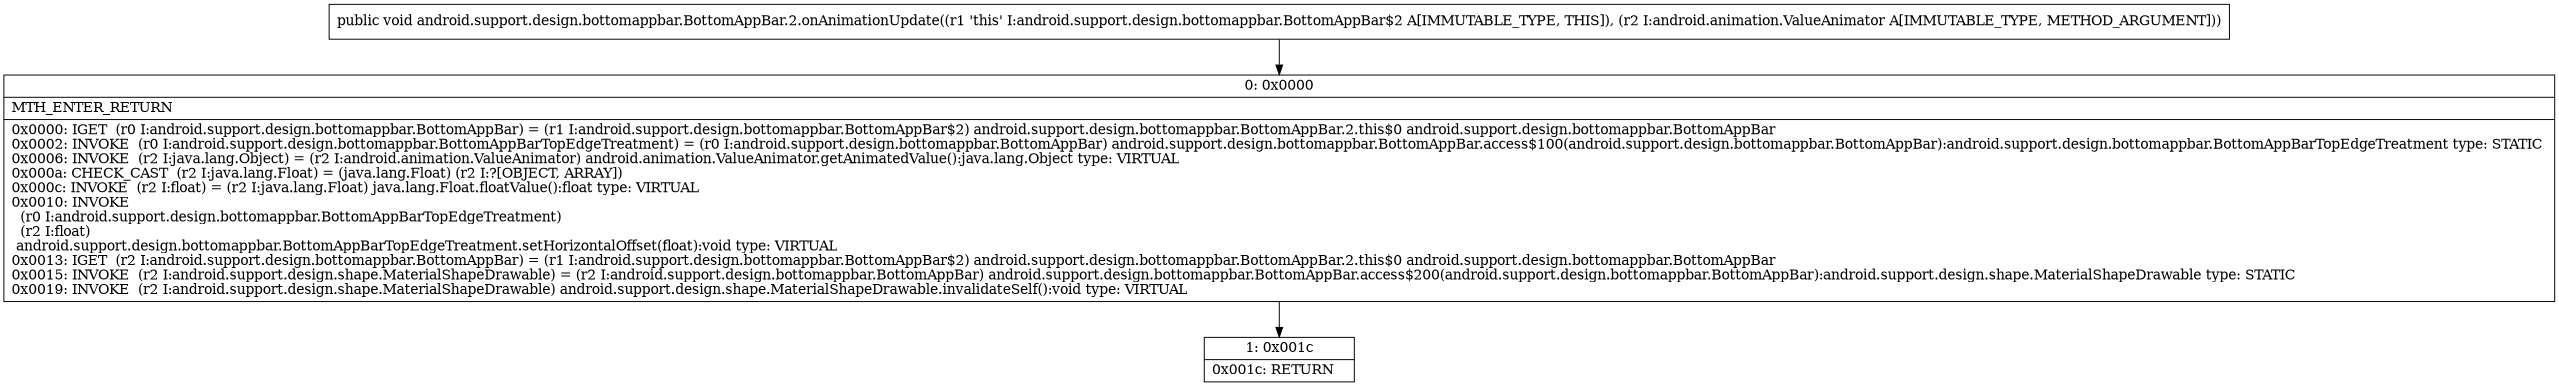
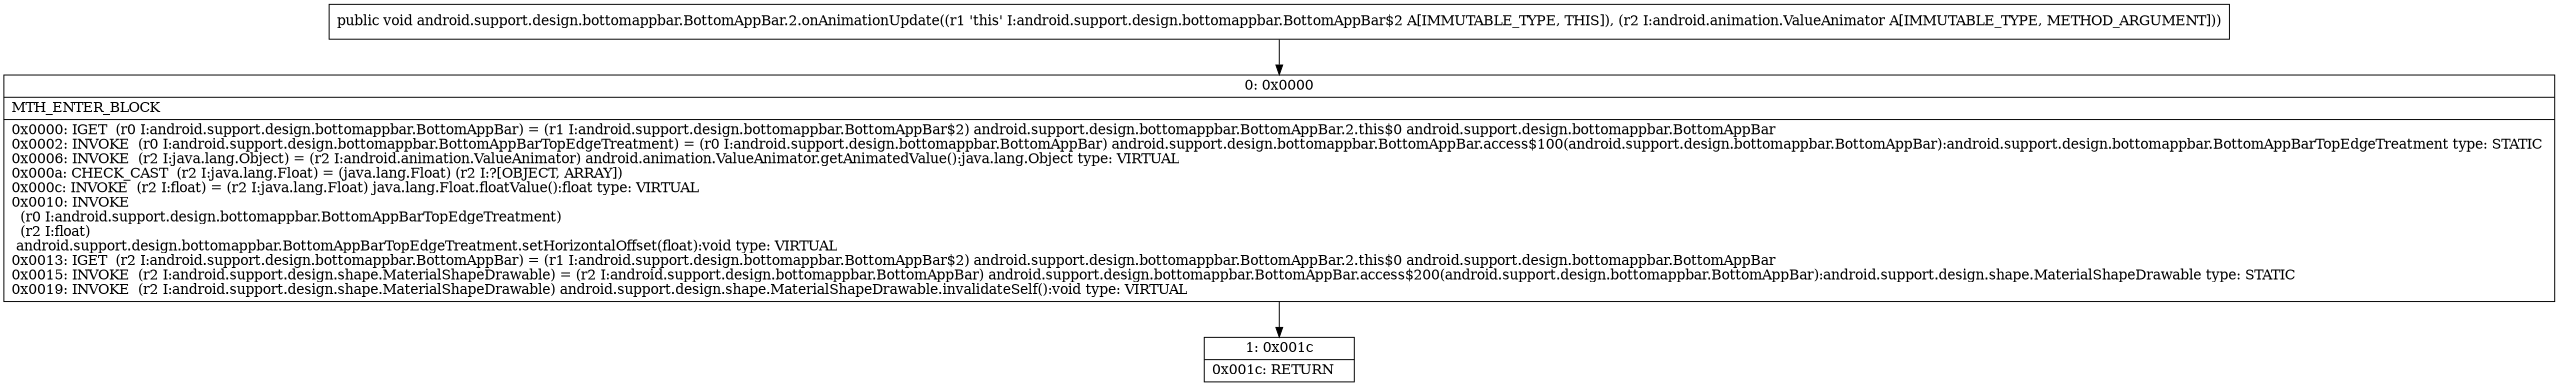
  digraph {
    node [shape=record]
-   n1 [label="{0\:\ 0x0000|MTH_ENTER_RETURN\l|0x0000: IGET  (r0 I:android.support.design.bottomappbar.BottomAppBar) = (r1 I:android.support.design.bottomappbar.BottomAppBar$2) android.support.design.bottomappbar.BottomAppBar.2.this$0 android.support.design.bottomappbar.BottomAppBar \l0x0002: INVOKE  (r0 I:android.support.design.bottomappbar.BottomAppBarTopEdgeTreatment) = (r0 I:android.support.design.bottomappbar.BottomAppBar) android.support.design.bottomappbar.BottomAppBar.access$100(android.support.design.bottomappbar.BottomAppBar):android.support.design.bottomappbar.BottomAppBarTopEdgeTreatment type: STATIC \l0x0006: INVOKE  (r2 I:java.lang.Object) = (r2 I:android.animation.ValueAnimator) android.animation.ValueAnimator.getAnimatedValue():java.lang.Object type: VIRTUAL \l0x000a: CHECK_CAST  (r2 I:java.lang.Float) = (java.lang.Float) (r2 I:?[OBJECT, ARRAY]) \l0x000c: INVOKE  (r2 I:float) = (r2 I:java.lang.Float) java.lang.Float.floatValue():float type: VIRTUAL \l0x0010: INVOKE  \l  (r0 I:android.support.design.bottomappbar.BottomAppBarTopEdgeTreatment)\l  (r2 I:float)\l android.support.design.bottomappbar.BottomAppBarTopEdgeTreatment.setHorizontalOffset(float):void type: VIRTUAL \l0x0013: IGET  (r2 I:android.support.design.bottomappbar.BottomAppBar) = (r1 I:android.support.design.bottomappbar.BottomAppBar$2) android.support.design.bottomappbar.BottomAppBar.2.this$0 android.support.design.bottomappbar.BottomAppBar \l0x0015: INVOKE  (r2 I:android.support.design.shape.MaterialShapeDrawable) = (r2 I:android.support.design.bottomappbar.BottomAppBar) android.support.design.bottomappbar.BottomAppBar.access$200(android.support.design.bottomappbar.BottomAppBar):android.support.design.shape.MaterialShapeDrawable type: STATIC \l0x0019: INVOKE  (r2 I:android.support.design.shape.MaterialShapeDrawable) android.support.design.shape.MaterialShapeDrawable.invalidateSelf():void type: VIRTUAL \l}"]
+   n1 [label="{0\:\ 0x0000|MTH_ENTER_BLOCK\l|0x0000: IGET  (r0 I:android.support.design.bottomappbar.BottomAppBar) = (r1 I:android.support.design.bottomappbar.BottomAppBar$2) android.support.design.bottomappbar.BottomAppBar.2.this$0 android.support.design.bottomappbar.BottomAppBar \l0x0002: INVOKE  (r0 I:android.support.design.bottomappbar.BottomAppBarTopEdgeTreatment) = (r0 I:android.support.design.bottomappbar.BottomAppBar) android.support.design.bottomappbar.BottomAppBar.access$100(android.support.design.bottomappbar.BottomAppBar):android.support.design.bottomappbar.BottomAppBarTopEdgeTreatment type: STATIC \l0x0006: INVOKE  (r2 I:java.lang.Object) = (r2 I:android.animation.ValueAnimator) android.animation.ValueAnimator.getAnimatedValue():java.lang.Object type: VIRTUAL \l0x000a: CHECK_CAST  (r2 I:java.lang.Float) = (java.lang.Float) (r2 I:?[OBJECT, ARRAY]) \l0x000c: INVOKE  (r2 I:float) = (r2 I:java.lang.Float) java.lang.Float.floatValue():float type: VIRTUAL \l0x0010: INVOKE  \l  (r0 I:android.support.design.bottomappbar.BottomAppBarTopEdgeTreatment)\l  (r2 I:float)\l android.support.design.bottomappbar.BottomAppBarTopEdgeTreatment.setHorizontalOffset(float):void type: VIRTUAL \l0x0013: IGET  (r2 I:android.support.design.bottomappbar.BottomAppBar) = (r1 I:android.support.design.bottomappbar.BottomAppBar$2) android.support.design.bottomappbar.BottomAppBar.2.this$0 android.support.design.bottomappbar.BottomAppBar \l0x0015: INVOKE  (r2 I:android.support.design.shape.MaterialShapeDrawable) = (r2 I:android.support.design.bottomappbar.BottomAppBar) android.support.design.bottomappbar.BottomAppBar.access$200(android.support.design.bottomappbar.BottomAppBar):android.support.design.shape.MaterialShapeDrawable type: STATIC \l0x0019: INVOKE  (r2 I:android.support.design.shape.MaterialShapeDrawable) android.support.design.shape.MaterialShapeDrawable.invalidateSelf():void type: VIRTUAL \l}"]
    n2 [label="{1\:\ 0x001c|0x001c: RETURN   \l}"]
    n3 [label="{public void android.support.design.bottomappbar.BottomAppBar.2.onAnimationUpdate((r1 'this' I:android.support.design.bottomappbar.BottomAppBar$2 A[IMMUTABLE_TYPE, THIS]), (r2 I:android.animation.ValueAnimator A[IMMUTABLE_TYPE, METHOD_ARGUMENT])) }"]
    n1 -> n2
    n3 -> n1
  }
